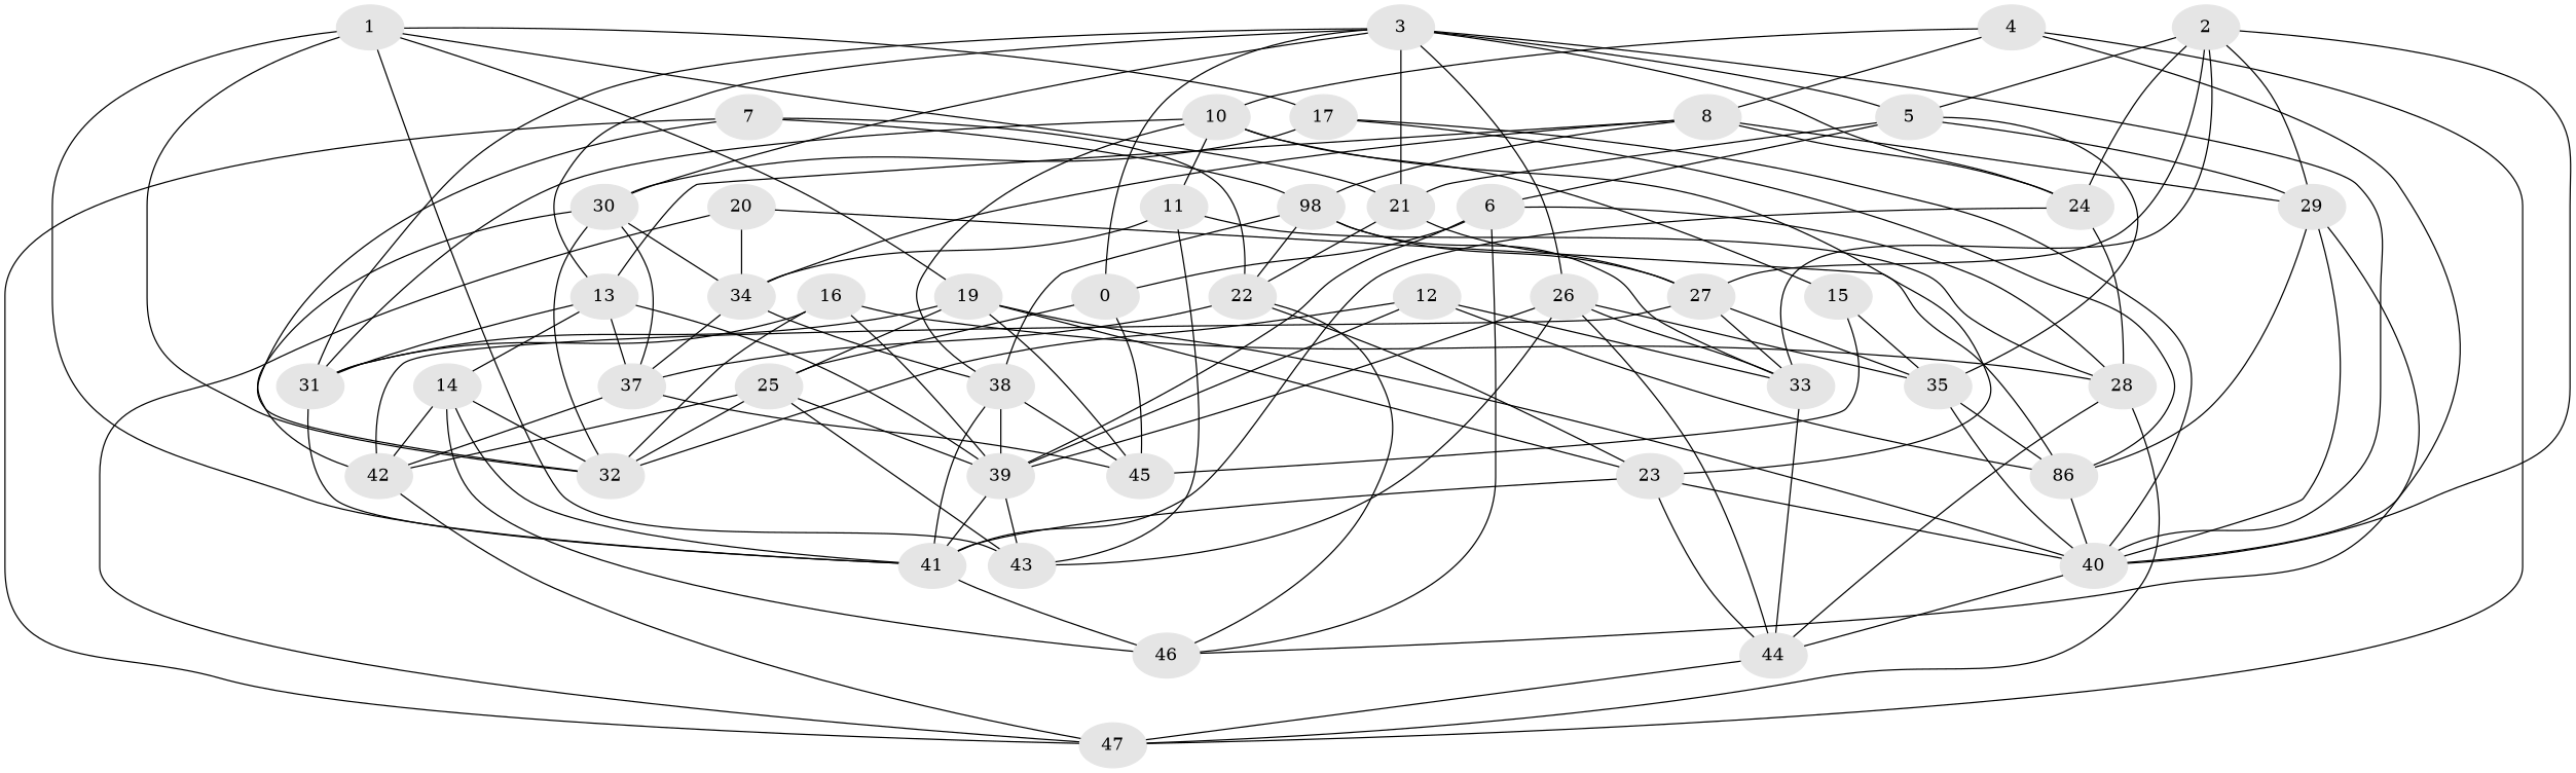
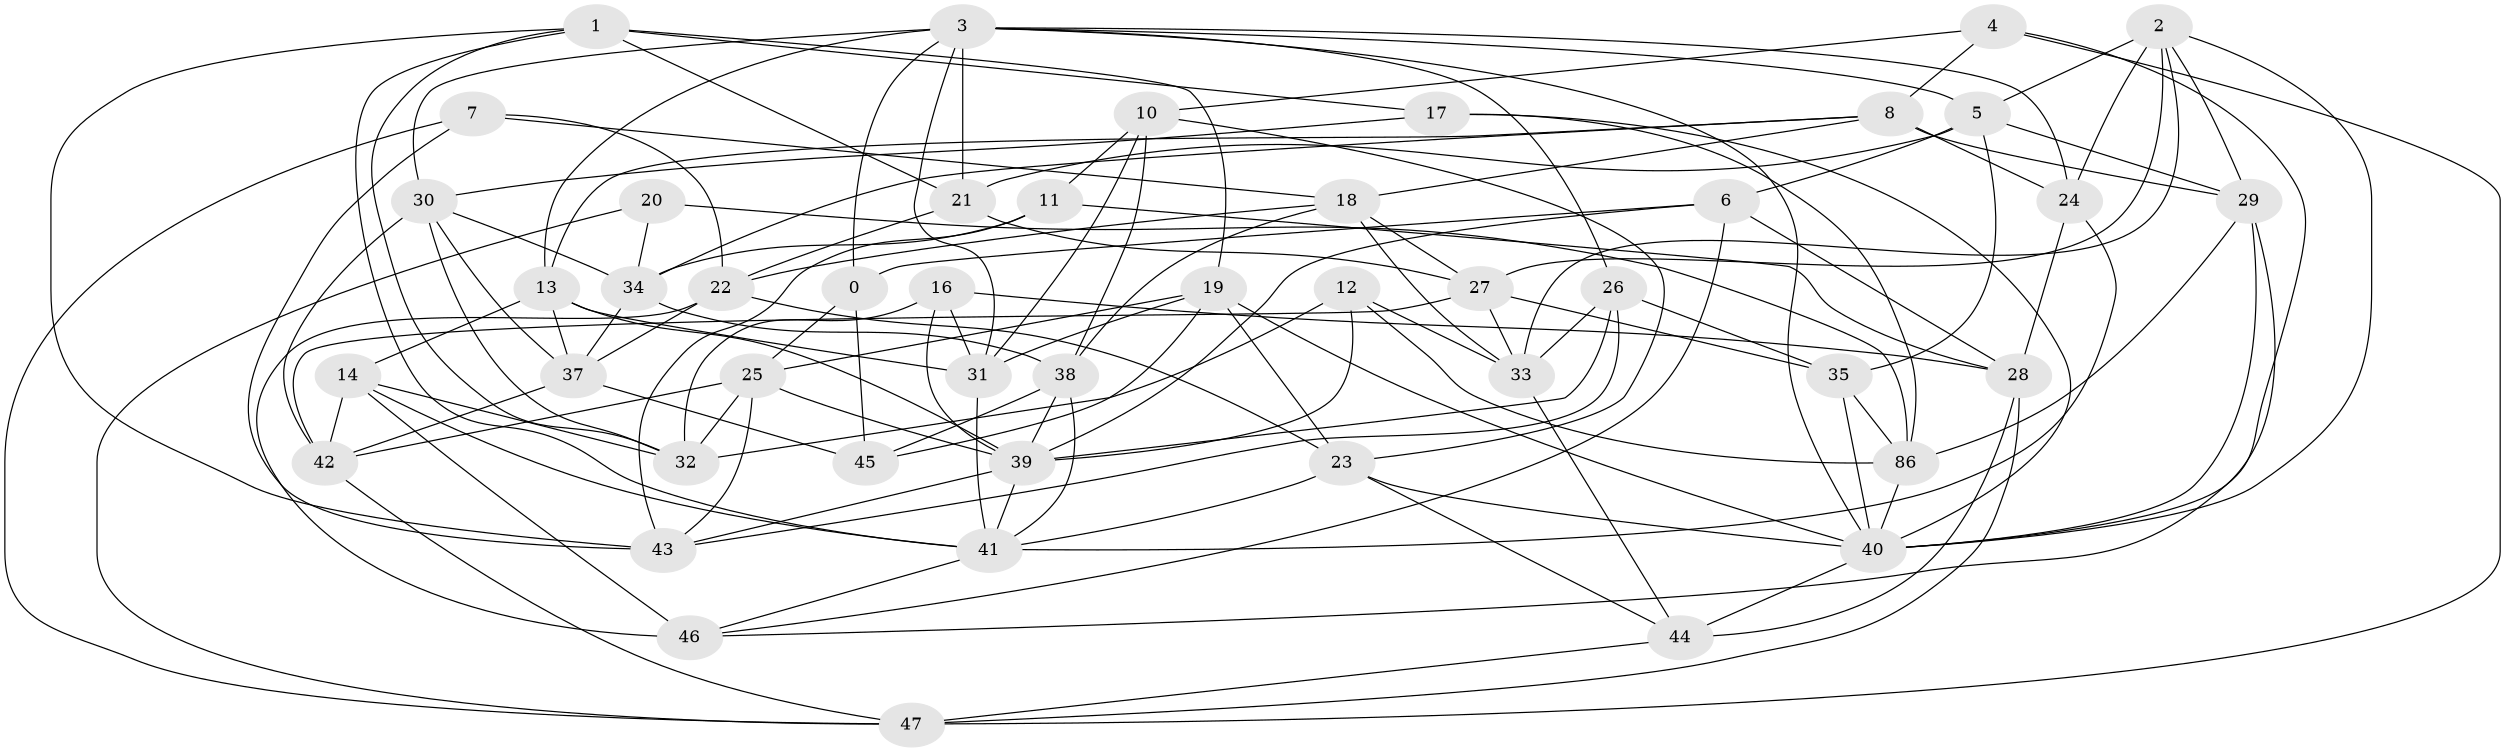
  graph {
    node [color=gray90 style=filled]
    edge [weight=1.0]
    1
    17
    19
    21
    32
    41
    43
    40
    30
    n10 [label=86]
    31
    25
    45
    23
    27
    22
    46
    2
    5
    24
    29
    33
    6
    35
    28
    42
    44
    3
    n29 [label=0]
    13
    26
    39
    14
    37
    34
    4
    8
    10
    47
-   18 [label=98]
-   15
+   18
    11
    38
    7
    12
    16
    20
    1 -- 17
    1 -- 19
    1 -- 21
    1 -- 32
    1 -- 41
    1 -- 43
    17 -- 40
    17 -- 30
    17 -- n10
    19 -- 40
    19 -- 31
    19 -- 25
    19 -- 45
    19 -- 23
    21 -- 27
    21 -- 22
    41 -- 46
    40 -- 44
    30 -- 32
    30 -- 42
    30 -- 37
    30 -- 34
    n10 -- 40
    31 -- 41
    25 -- 32
    25 -- 43
    25 -- 42
    25 -- 39
    23 -- 41
    23 -- 40
    23 -- 44
    27 -- 33
    27 -- 35
    27 -- 42
    22 -- 23
    22 -- 46
    22 -- 37
    2 -- 40
    2 -- 27
    2 -- 5
    2 -- 24
    2 -- 29
    2 -- 33
    5 -- 21
    5 -- 29
    5 -- 6
    5 -- 35
    24 -- 41
    24 -- 28
    29 -- 40
    29 -- n10
    29 -- 46
    33 -- 44
    6 -- 46
    6 -- 28
    6 -- n29 [weight=2.0]
    6 -- 39
    35 -- 40
    35 -- n10
    28 -- 44
    28 -- 47
    42 -- 47
    44 -- 47
    3 -- 21 [weight=2.0]
    3 -- 40
    3 -- 30
    3 -- 31
    3 -- 5
    3 -- 24
    3 -- n29
    3 -- 13
    3 -- 26
    n29 -- 25
    n29 -- 45 [weight=2.0]
    13 -- 31
    13 -- 39
    13 -- 14
    13 -- 37
    26 -- 43
    26 -- 33
    26 -- 35
-   26 -- 44
    26 -- 39
    39 -- 41
    39 -- 43
    14 -- 32
    14 -- 41
    14 -- 46 [weight=2.0]
    14 -- 42
    37 -- 45
    37 -- 42
    34 -- 37
    34 -- 38
    4 -- 40
    4 -- 8
    4 -- 10
    4 -- 47
    8 -- 24
    8 -- 29
    8 -- 13
    8 -- 34
    8 -- 18
    10 -- 31
    10 -- 23
-   10 -- 15
    10 -- 11
    10 -- 38
    18 -- 27
    18 -- 22
    18 -- 33
    18 -- 38
-   15 -- 45
-   15 -- 35
    11 -- 43
    11 -- 28
    11 -- 34
    38 -- 41
    38 -- 45
    38 -- 39
-   7 -- 32
+   7 -- 43
    7 -- 22
    7 -- 47
    7 -- 18
    12 -- 32
    12 -- n10
    12 -- 33
    12 -- 39
    16 -- 32
    16 -- 31
    16 -- 28 [weight=2.0]
    16 -- 39 [weight=2.0]
    20 -- n10
    20 -- 34
    20 -- 47
  }
